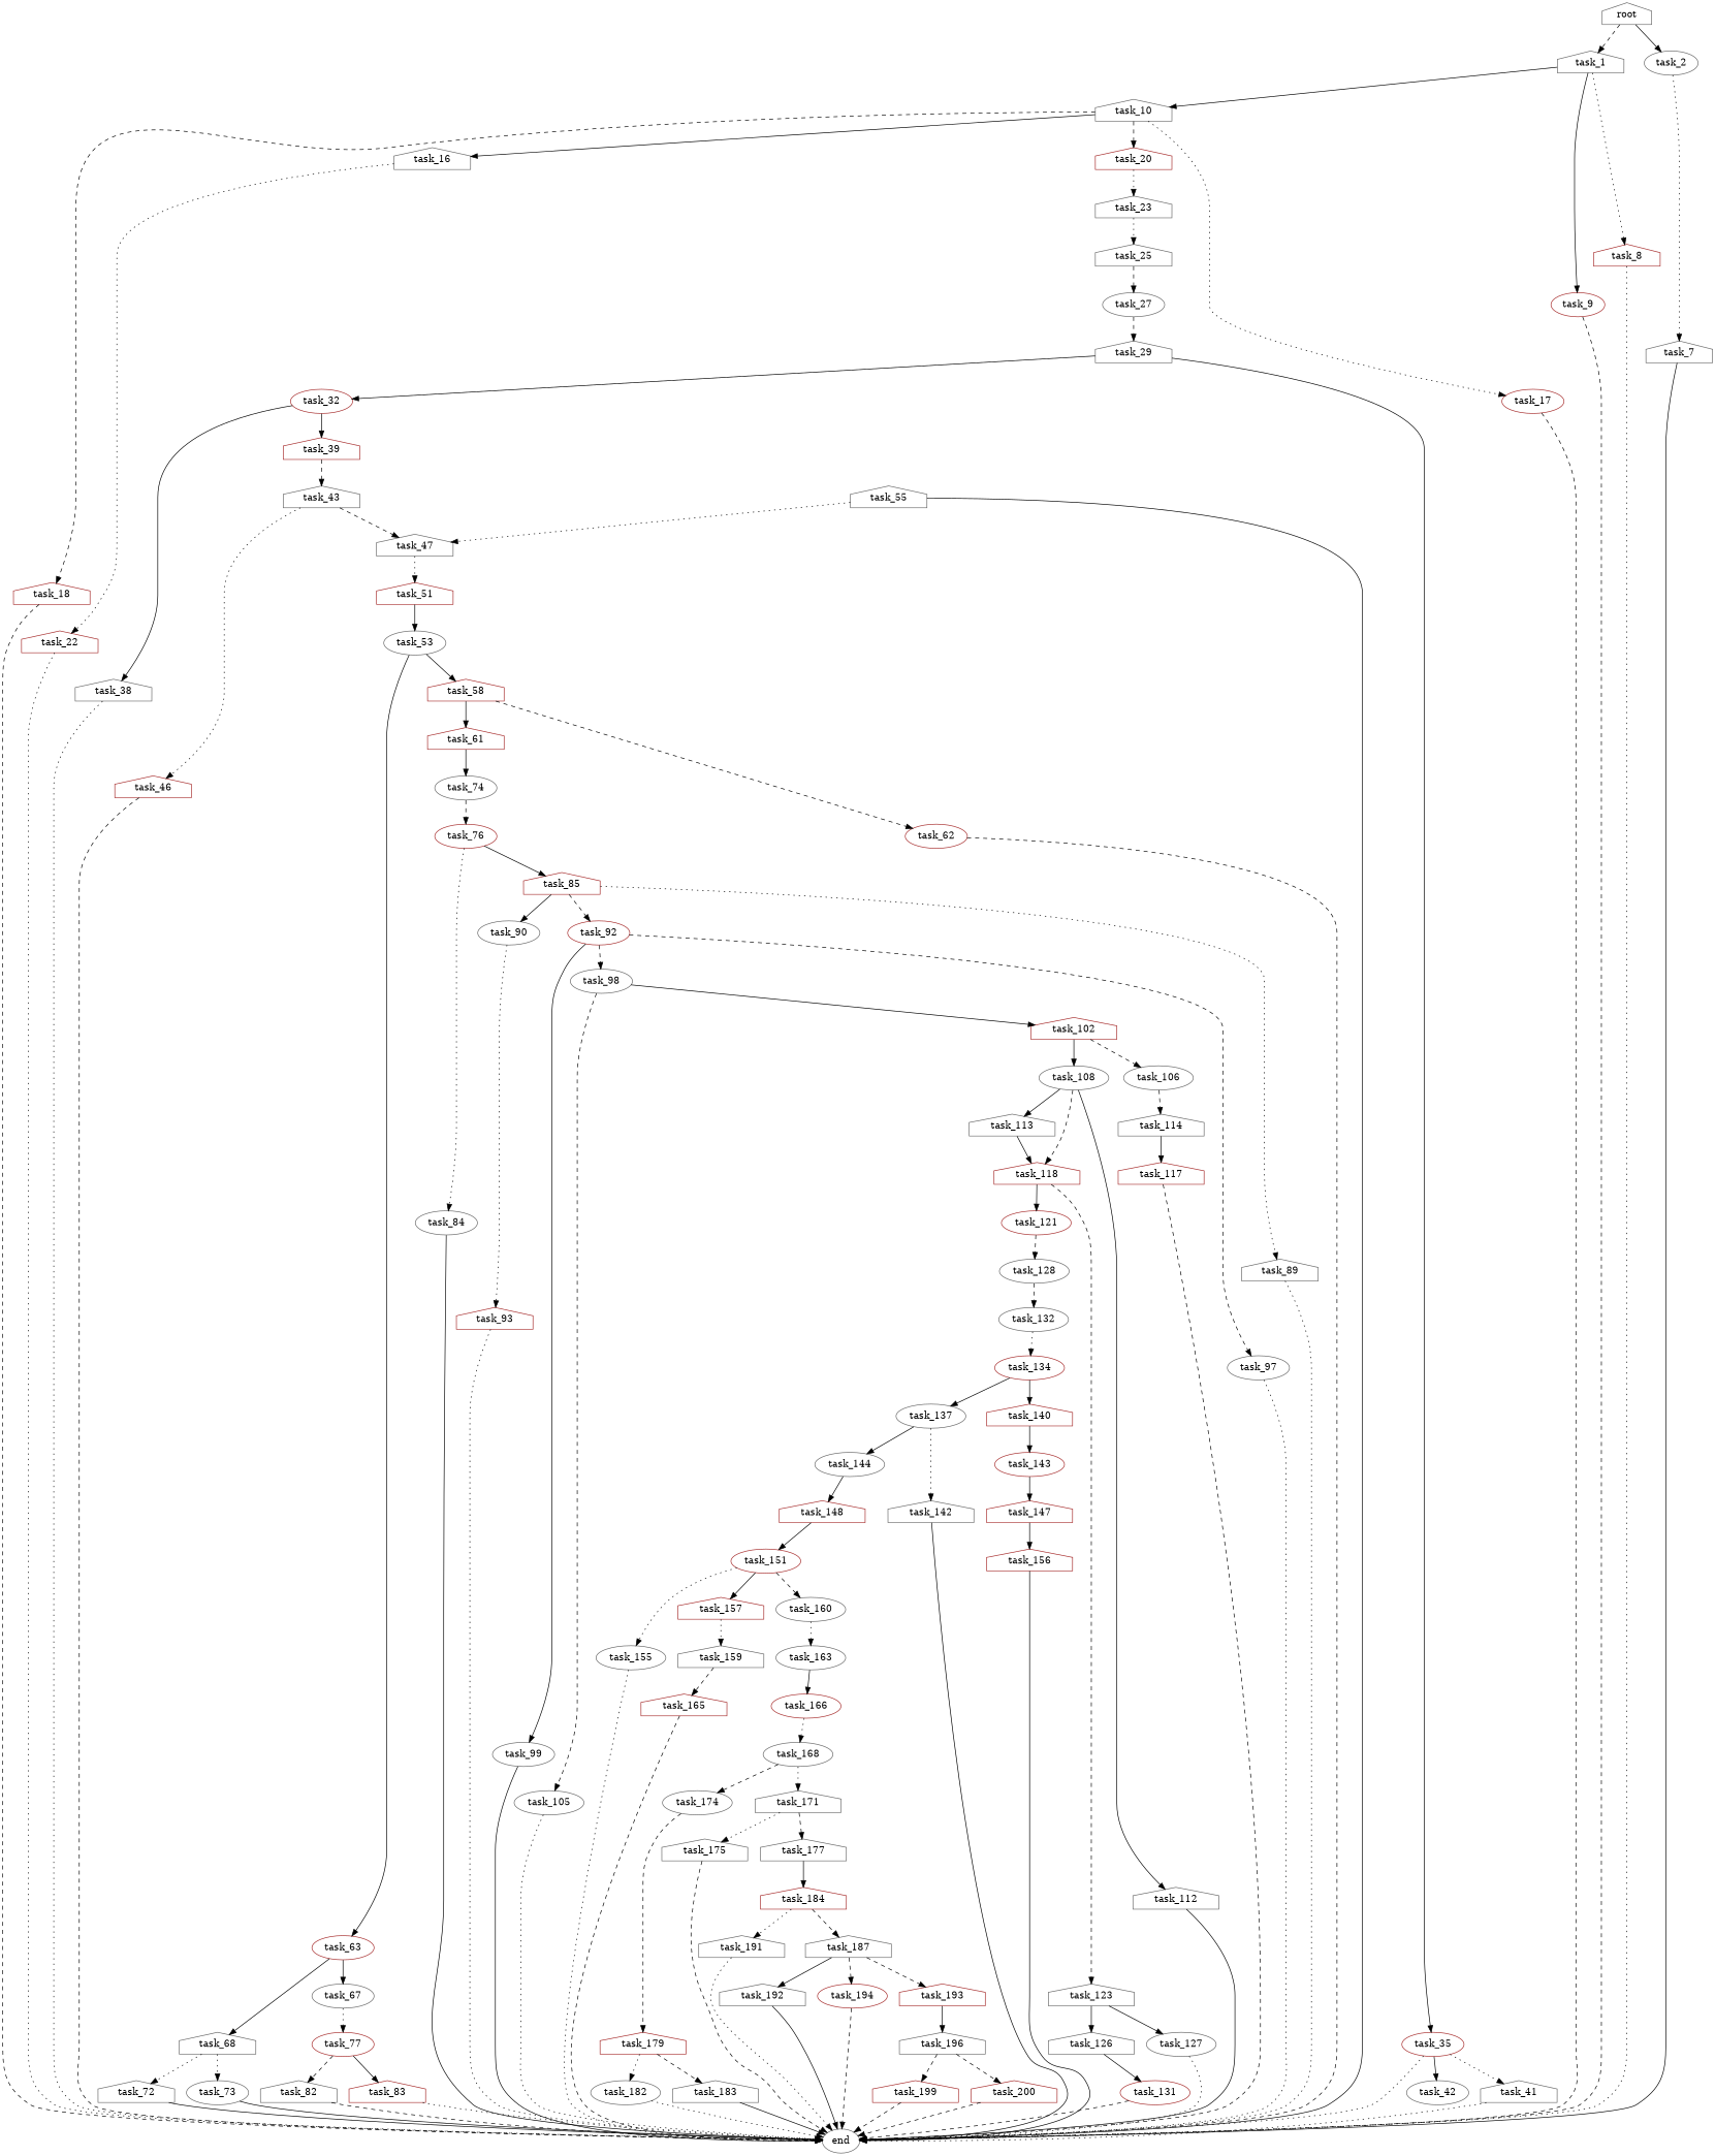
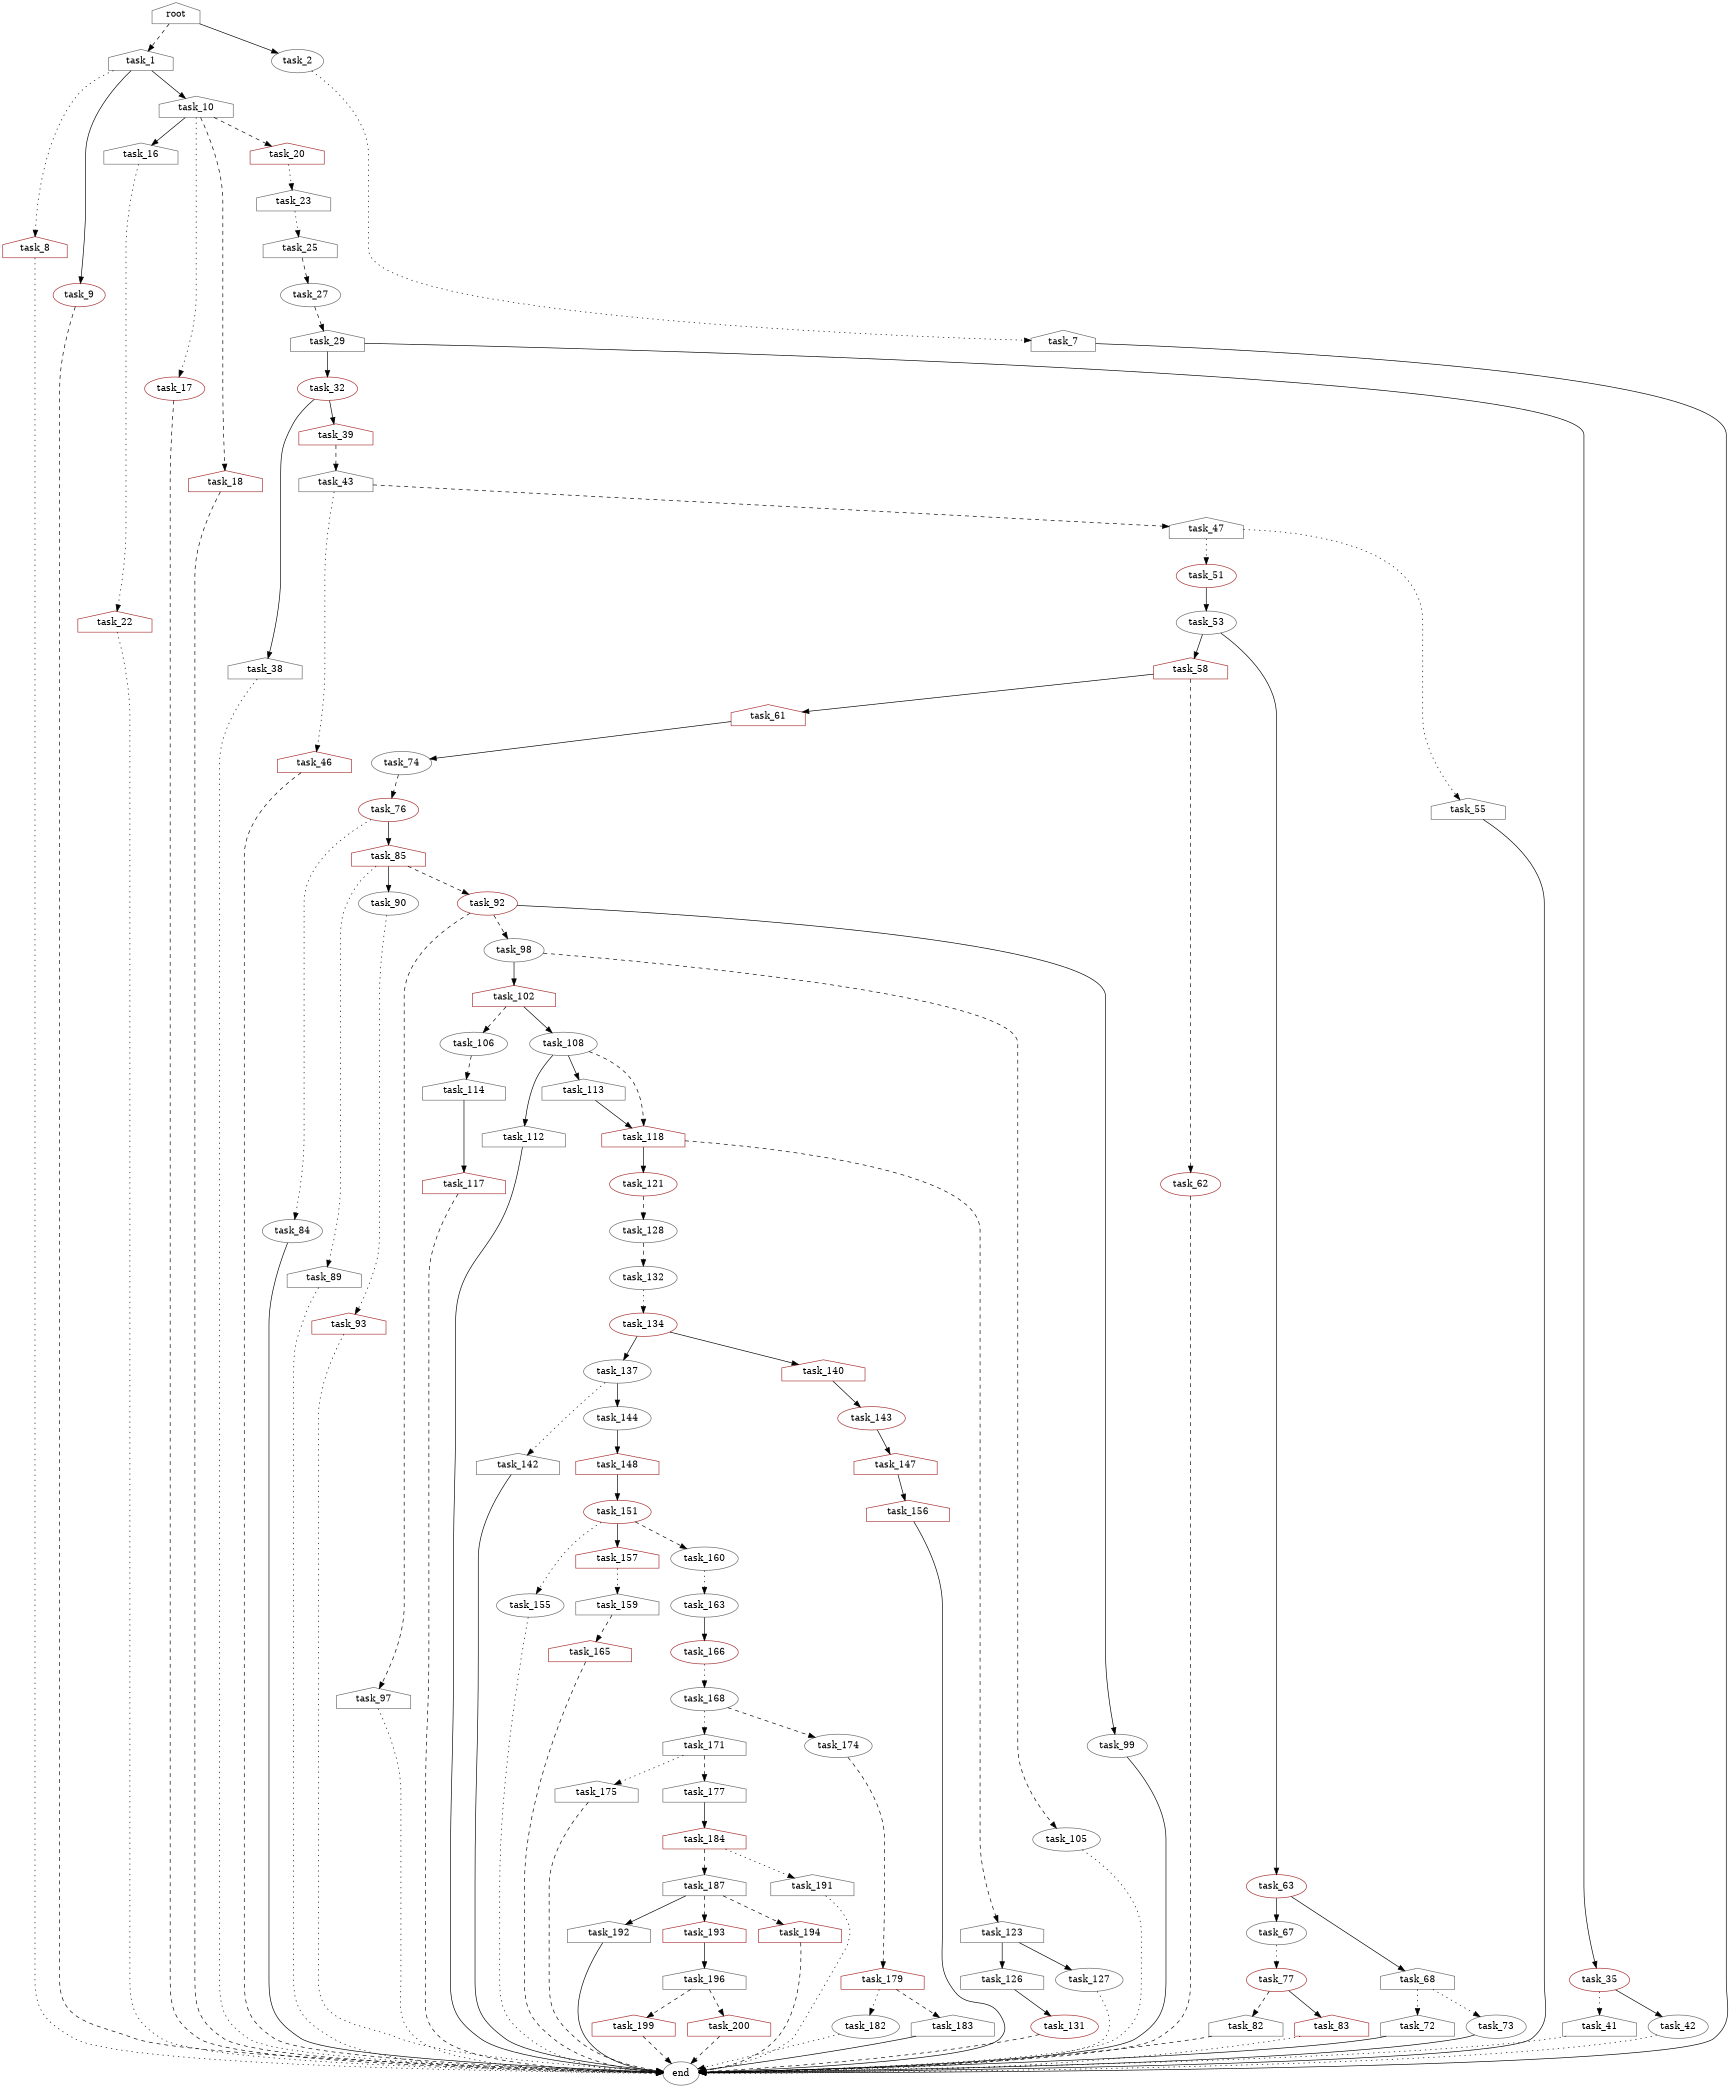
  digraph {
    node [color=gray40 shape=house]
    edge [style=solid]
    root
    task_1
    task_2 [shape=ellipse]
    task_8 [color=brown]
    task_9 [color=brown shape=ellipse]
    task_10
    task_7
    end [shape=ellipse]
    task_16
    task_17 [color=brown shape=ellipse]
    task_18 [color=brown]
    task_20 [color=brown]
    task_22 [color=brown]
    task_23
    task_25
    task_27 [shape=ellipse]
    task_29
    task_32 [color=brown shape=ellipse]
    task_35 [color=brown shape=ellipse]
    task_38
    task_39 [color=brown]
    task_41
    task_42 [shape=ellipse]
    task_43
    task_46 [color=brown]
    task_47
-   task_51 [color=brown]
+   task_51 [color=brown shape=ellipse]
    task_55
    task_53 [shape=ellipse]
    task_58 [color=brown]
    task_63 [color=brown shape=ellipse]
    task_61 [color=brown]
    task_62 [color=brown shape=ellipse]
    task_67 [shape=ellipse]
    task_68
    task_74 [shape=ellipse]
    task_76 [color=brown shape=ellipse]
    task_77 [color=brown shape=ellipse]
    task_72
    task_73 [shape=ellipse]
    task_82
    task_83 [color=brown]
    task_84 [shape=ellipse]
    task_85 [color=brown]
    task_89
    task_90 [shape=ellipse]
    task_92 [color=brown shape=ellipse]
    task_93 [color=brown]
-   task_97 [shape=ellipse]
+   task_97
    task_98 [shape=ellipse]
    task_99 [shape=ellipse]
    task_102 [color=brown]
    task_105 [shape=ellipse]
    task_106 [shape=ellipse]
    task_108 [shape=ellipse]
    task_114
    task_112
    task_113
    task_118 [color=brown]
    task_117 [color=brown]
    task_121 [color=brown shape=ellipse]
    task_123
    task_128 [shape=ellipse]
    task_126
    task_127 [shape=ellipse]
    task_132 [shape=ellipse]
    task_131 [color=brown shape=ellipse]
    task_134 [color=brown shape=ellipse]
    task_137 [shape=ellipse]
    task_140 [color=brown]
    task_142
    task_144 [shape=ellipse]
    task_143 [color=brown shape=ellipse]
    task_148 [color=brown]
    task_147 [color=brown]
    task_156 [color=brown]
    task_151 [color=brown shape=ellipse]
    task_155 [shape=ellipse]
    task_157 [color=brown]
    task_160 [shape=ellipse]
    task_159
    task_163 [shape=ellipse]
    task_165 [color=brown]
    task_166 [color=brown shape=ellipse]
    task_168 [shape=ellipse]
    task_171
    task_174 [shape=ellipse]
    task_175
    task_177
    task_179 [color=brown]
    task_184 [color=brown]
    task_182 [shape=ellipse]
    task_183
    task_187
    task_191
    task_192
    task_193 [color=brown]
-   task_194 [color=brown shape=ellipse]
+   task_194 [color=brown]
    task_196
    task_199 [color=brown]
    task_200 [color=brown]
    root -> task_1 [style=dashed]
    root -> task_2
    task_1 -> task_8 [style=dotted]
    task_1 -> task_9
    task_1 -> task_10
    task_2 -> task_7 [style=dotted]
    task_8 -> end [style=dotted]
    task_9 -> end [style=dashed]
    task_10 -> task_16
    task_10 -> task_17 [style=dotted]
    task_10 -> task_18 [style=dashed]
    task_10 -> task_20 [style=dashed]
    task_7 -> end
    task_16 -> task_22 [style=dotted]
    task_17 -> end [style=dashed]
    task_18 -> end [style=dashed]
    task_20 -> task_23 [style=dotted]
    task_22 -> end [style=dotted]
    task_23 -> task_25 [style=dotted]
    task_25 -> task_27 [style=dashed]
    task_27 -> task_29 [style=dashed]
    task_29 -> task_32
    task_29 -> task_35
    task_32 -> task_38
    task_32 -> task_39
    task_35 -> task_41 [style=dotted]
    task_35 -> task_42
    task_38 -> end [style=dotted]
    task_39 -> task_43 [style=dashed]
    task_41 -> end [style=dotted]
-   task_35 -> end [style=dotted]
+   task_42 -> end [style=dotted]
    task_43 -> task_46 [style=dotted]
    task_43 -> task_47 [style=dashed]
    task_46 -> end [style=dashed]
    task_47 -> task_51 [style=dotted]
-   task_55 -> task_47 [style=dotted]
+   task_47 -> task_55 [style=dotted]
    task_51 -> task_53
    task_55 -> end
    task_53 -> task_58
    task_53 -> task_63
    task_58 -> task_61
    task_58 -> task_62 [style=dashed]
    task_63 -> task_67
    task_63 -> task_68
    task_61 -> task_74
    task_62 -> end [style=dashed]
    task_67 -> task_77 [style=dotted]
    task_68 -> task_72 [style=dotted]
    task_68 -> task_73 [style=dotted]
    task_74 -> task_76 [style=dashed]
    task_76 -> task_84 [style=dotted]
    task_76 -> task_85
    task_77 -> task_82 [style=dashed]
    task_77 -> task_83
    task_72 -> end
    task_73 -> end
    task_82 -> end [style=dashed]
    task_83 -> end [style=dotted]
    task_84 -> end
    task_85 -> task_89 [style=dotted]
    task_85 -> task_90
    task_85 -> task_92 [style=dashed]
    task_89 -> end [style=dotted]
    task_90 -> task_93 [style=dotted]
    task_92 -> task_97 [style=dashed]
    task_92 -> task_98 [style=dashed]
    task_92 -> task_99
    task_93 -> end [style=dotted]
    task_97 -> end [style=dotted]
    task_98 -> task_102
    task_98 -> task_105 [style=dashed]
    task_99 -> end
    task_102 -> task_106 [style=dashed]
    task_102 -> task_108
    task_105 -> end [style=dotted]
    task_106 -> task_114 [style=dashed]
    task_108 -> task_112
    task_108 -> task_113
    task_108 -> task_118 [style=dashed]
    task_114 -> task_117
    task_112 -> end
    task_113 -> task_118
    task_118 -> task_121
    task_118 -> task_123 [style=dashed]
    task_117 -> end [style=dashed]
    task_121 -> task_128 [style=dashed]
    task_123 -> task_126
    task_123 -> task_127
    task_128 -> task_132 [style=dashed]
    task_126 -> task_131
    task_127 -> end [style=dotted]
    task_132 -> task_134 [style=dotted]
    task_131 -> end [style=dashed]
    task_134 -> task_137
    task_134 -> task_140
    task_137 -> task_142 [style=dotted]
    task_137 -> task_144
    task_140 -> task_143
    task_142 -> end
    task_144 -> task_148
    task_143 -> task_147
    task_148 -> task_151
    task_147 -> task_156
    task_156 -> end
    task_151 -> task_155 [style=dotted]
    task_151 -> task_157
    task_151 -> task_160 [style=dashed]
    task_155 -> end [style=dotted]
    task_157 -> task_159 [style=dotted]
    task_160 -> task_163 [style=dotted]
    task_159 -> task_165 [style=dashed]
    task_163 -> task_166
    task_165 -> end [style=dashed]
    task_166 -> task_168 [style=dotted]
    task_168 -> task_171 [style=dotted]
    task_168 -> task_174 [style=dashed]
    task_171 -> task_175 [style=dotted]
    task_171 -> task_177 [style=dashed]
    task_174 -> task_179 [style=dashed]
    task_175 -> end [style=dashed]
    task_177 -> task_184
    task_179 -> task_182 [style=dotted]
    task_179 -> task_183 [style=dashed]
    task_184 -> task_187 [style=dashed]
    task_184 -> task_191 [style=dotted]
    task_182 -> end [style=dotted]
    task_183 -> end
    task_187 -> task_192
    task_187 -> task_193 [style=dashed]
    task_187 -> task_194 [style=dashed]
    task_191 -> end [style=dotted]
    task_192 -> end
    task_193 -> task_196
    task_194 -> end [style=dashed]
    task_196 -> task_199 [style=dashed]
    task_196 -> task_200 [style=dashed]
    task_199 -> end [style=dashed]
    task_200 -> end [style=dashed]
  }
